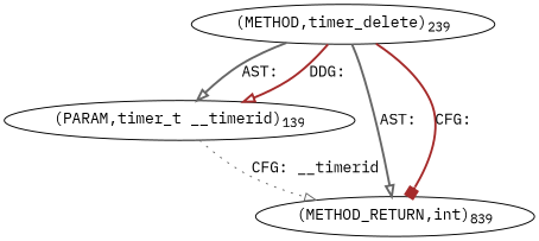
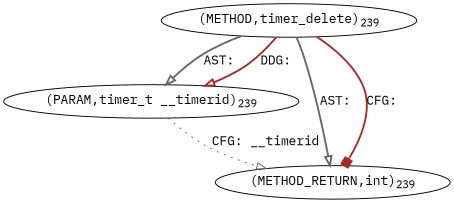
  digraph {
    fontname="IBM Plex Mono"
    node [fontname="IBM Plex Mono"]
    edge [arrowhead=onormal color=gray40 fontname="IBM Plex Mono" style=bold]
    n1 [label=<(METHOD,timer_delete)<SUB>239</SUB>>]
-   n2 [label=<(PARAM,timer_t __timerid)<SUB>139</SUB>>]
-   n3 [label=<(METHOD_RETURN,int)<SUB>839</SUB>>]
+   n2 [label=<(PARAM,timer_t __timerid)<SUB>239</SUB>>]
+   n3 [label=<(METHOD_RETURN,int)<SUB>239</SUB>>]
    n1 -> n2 [label="AST: "]
    n1 -> n2 [color=brown label="DDG: "]
    n1 -> n3 [label="AST: "]
    n1 -> n3 [arrowhead=box color=brown label="CFG: "]
    n2 -> n3 [label="CFG: __timerid" style=dotted]
  }
